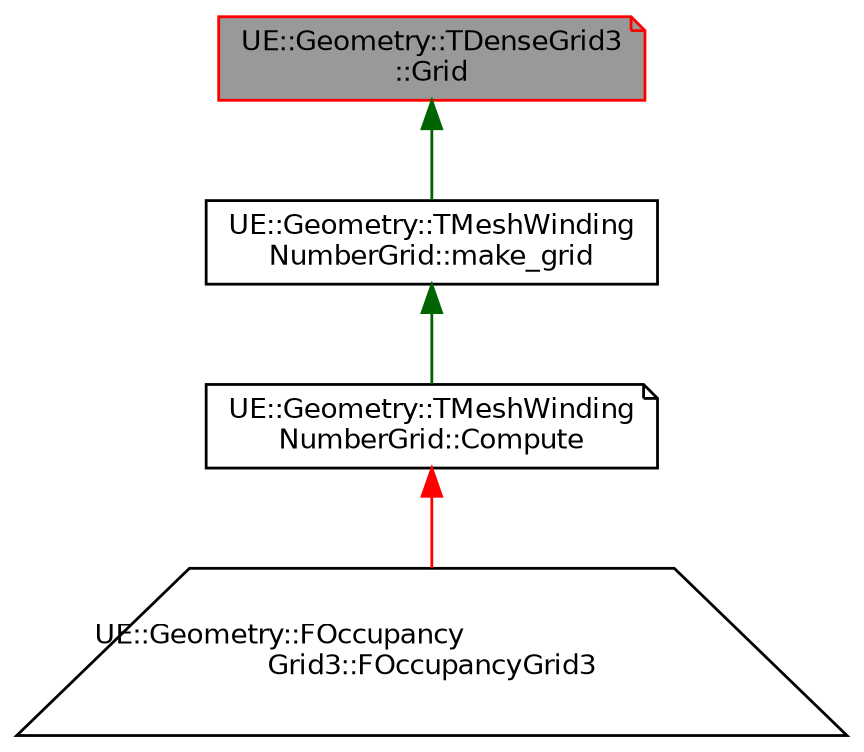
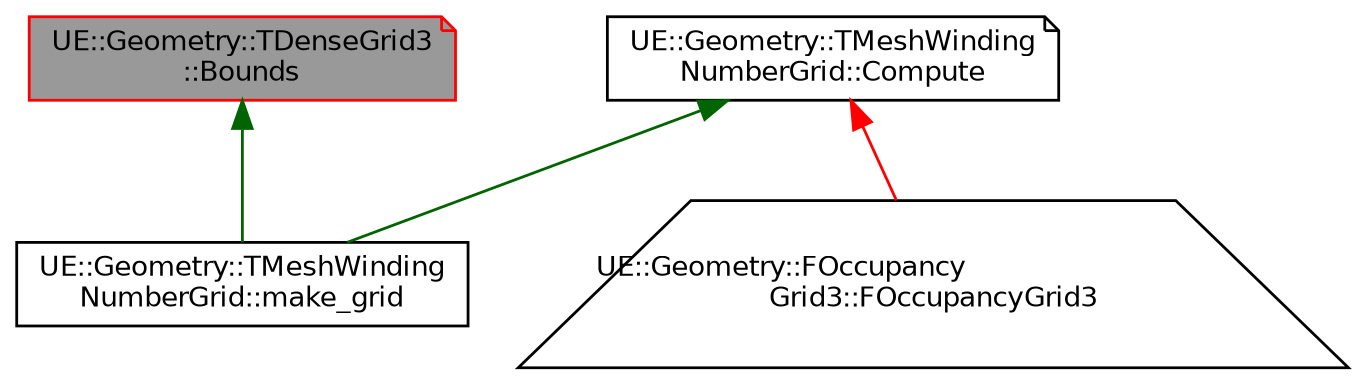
  digraph {
    rankdir=TB
    node [color=black fillcolor=white fontname=Helvetica fontsize=10 shape=note style=filled]
    edge [color=darkgreen dir=back fontname=Helvetica fontsize=10 labelfontname=Helvetica labelfontsize=10 style=solid]
-   n1 [color=red fillcolor=grey60 fontcolor=black height=0.2 label="UE::Geometry::TDenseGrid3\l::Grid" width=0.4]
+   n1 [color=red fillcolor=grey60 fontcolor=black height=0.2 label="UE::Geometry::TDenseGrid3\l::Bounds" width=0.4]
    n2 [height=0.2 label="UE::Geometry::TMeshWinding\lNumberGrid::make_grid" shape=box width=0.4]
    n3 [height=0.2 label="UE::Geometry::TMeshWinding\lNumberGrid::Compute" width=0.4]
    n4 [height=0.2 label="UE::Geometry::FOccupancy\lGrid3::FOccupancyGrid3" shape=trapezium width=0.4]
    n1 -> n2
-   n2 -> n3
+   n3 -> n2
    n3 -> n4 [color=red]
  }
